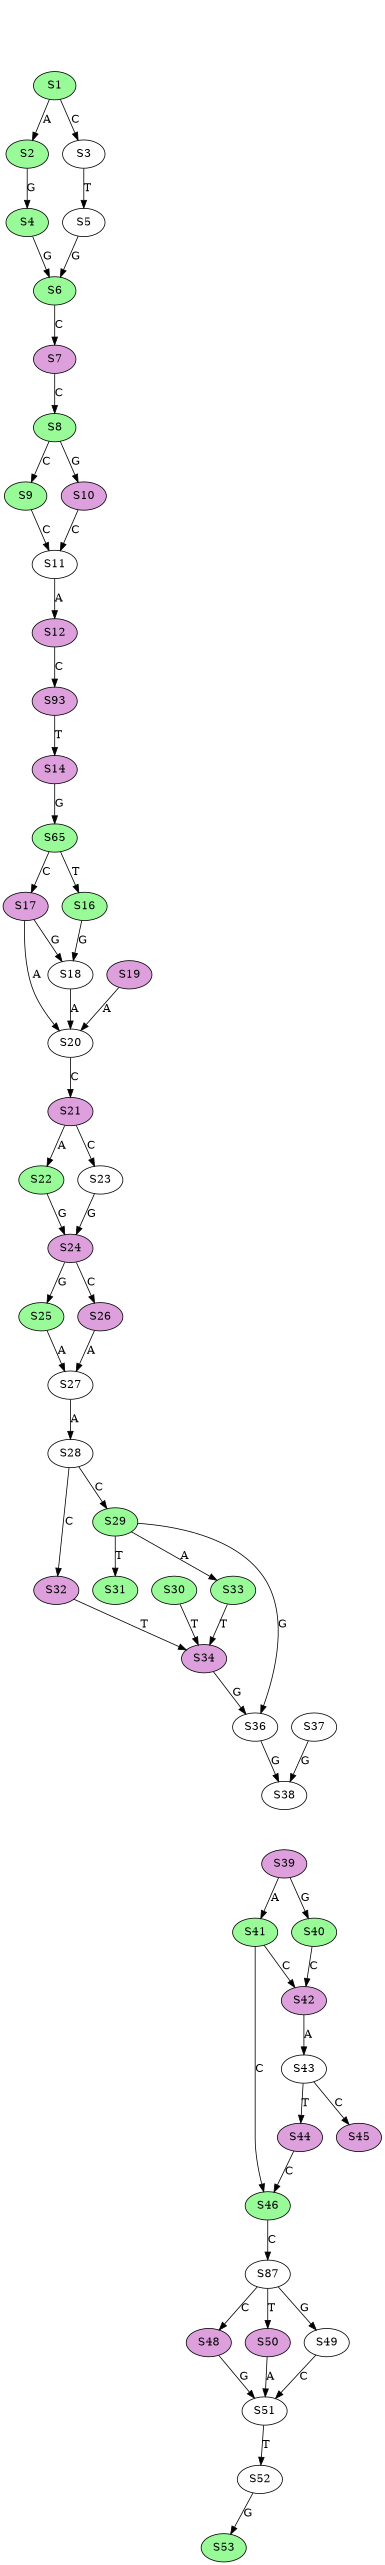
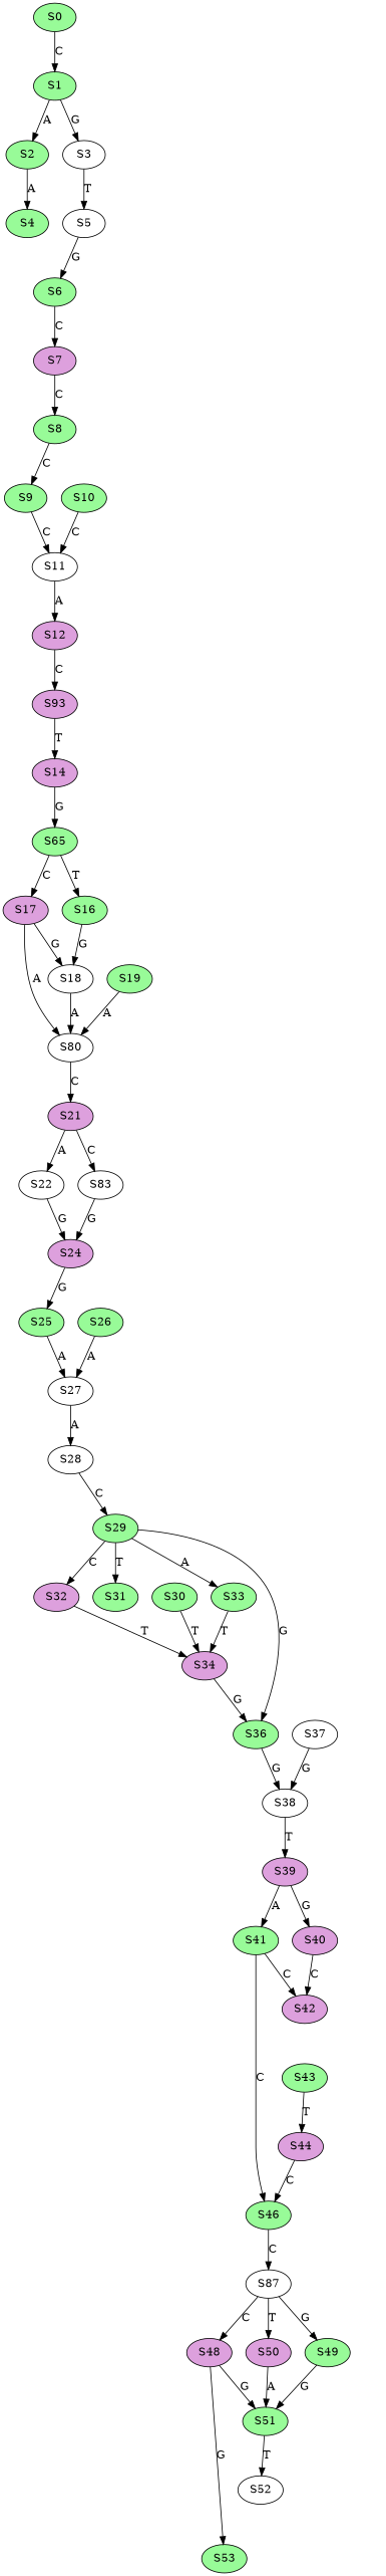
  strict digraph {
    node [fillcolor=palegreen style=filled]
+   S0
    S1
    S2
    S3 [fillcolor=white]
    S4
    S5 [fillcolor=white]
    S6
    S7 [fillcolor=plum]
    S8
    S9
-   S10 [fillcolor=plum]
+   S10
    S11 [fillcolor=white]
    S12 [fillcolor=plum]
    n14 [fillcolor=plum label=S93]
    S14 [fillcolor=plum]
    n16 [label=S65]
    S16
    S17 [fillcolor=plum]
    S18 [fillcolor=white]
-   S20 [fillcolor=white]
-   S19 [fillcolor=plum]
+   S20 [fillcolor=white label=S80]
+   S19
    S21 [fillcolor=plum]
-   S22
-   S23 [fillcolor=white]
+   S22 [fillcolor=white]
+   S23 [fillcolor=white label=S83]
    S24 [fillcolor=plum]
    S25
-   S26 [fillcolor=plum]
+   S26
    S27 [fillcolor=white]
    S28 [fillcolor=white]
    S29
    S31
    S32 [fillcolor=plum]
    S33
-   S36 [fillcolor=white]
+   S36
    S34 [fillcolor=plum]
    S30
    S38 [fillcolor=white]
    S37 [fillcolor=white]
    S39 [fillcolor=plum]
-   S40
+   S40 [fillcolor=plum]
    S41
    S42 [fillcolor=plum]
    S46
-   S43 [fillcolor=white]
+   S43
    S44 [fillcolor=plum]
-   S45 [fillcolor=plum]
    n47 [fillcolor=white label=S87]
    S48 [fillcolor=plum]
-   S49 [fillcolor=white]
+   S49
    S50 [fillcolor=plum]
-   S51 [fillcolor=white]
+   S51
    S52 [fillcolor=white]
    S53
+   S0 -> S1 [label=C]
    S1 -> S2 [label=A]
-   S1 -> S3 [label=C]
-   S2 -> S4 [label=G]
+   S1 -> S3 [label=G]
+   S2 -> S4 [label=A]
    S3 -> S5 [label=T]
-   S4 -> S6 [label=G]
    S5 -> S6 [label=G]
    S6 -> S7 [label=C]
    S7 -> S8 [label=C]
    S8 -> S9 [label=C]
-   S8 -> S10 [label=G]
    S9 -> S11 [label=C]
    S10 -> S11 [label=C]
    S11 -> S12 [label=A]
    S12 -> n14 [label=C]
    n14 -> S14 [label=T]
    S14 -> n16 [label=G]
    n16 -> S16 [label=T]
    n16 -> S17 [label=C]
    S16 -> S18 [label=G]
    S17 -> S18 [label=G]
    S17 -> S20 [label=A]
    S18 -> S20 [label=A]
    S20 -> S21 [label=C]
    S19 -> S20 [label=A]
    S21 -> S22 [label=A]
    S21 -> S23 [label=C]
    S22 -> S24 [label=G]
    S23 -> S24 [label=G]
    S24 -> S25 [label=G]
-   S24 -> S26 [label=C]
    S25 -> S27 [label=A]
    S26 -> S27 [label=A]
    S27 -> S28 [label=A]
    S28 -> S29 [label=C]
    S29 -> S31 [label=T]
-   S28 -> S32 [label=C]
+   S29 -> S32 [label=C]
    S29 -> S33 [label=A]
    S29 -> S36 [label=G]
    S32 -> S34 [label=T]
    S33 -> S34 [label=T]
    S36 -> S38 [label=G]
    S34 -> S36 [label=G]
    S30 -> S34 [label=T]
+   S38 -> S39 [label=T]
    S37 -> S38 [label=G]
    S39 -> S40 [label=G]
    S39 -> S41 [label=A]
    S40 -> S42 [label=C]
    S41 -> S42 [label=C]
    S41 -> S46 [label=C]
-   S42 -> S43 [label=A]
    S46 -> n47 [label=C]
    S43 -> S44 [label=T]
-   S43 -> S45 [label=C]
    S44 -> S46 [label=C]
    n47 -> S48 [label=C]
    n47 -> S49 [label=G]
    n47 -> S50 [label=T]
    S48 -> S51 [label=G]
-   S49 -> S51 [label=C]
+   S49 -> S51 [label=G]
    S50 -> S51 [label=A]
    S51 -> S52 [label=T]
-   S52 -> S53 [label=G]
+   S48 -> S53 [label=G]
  }
